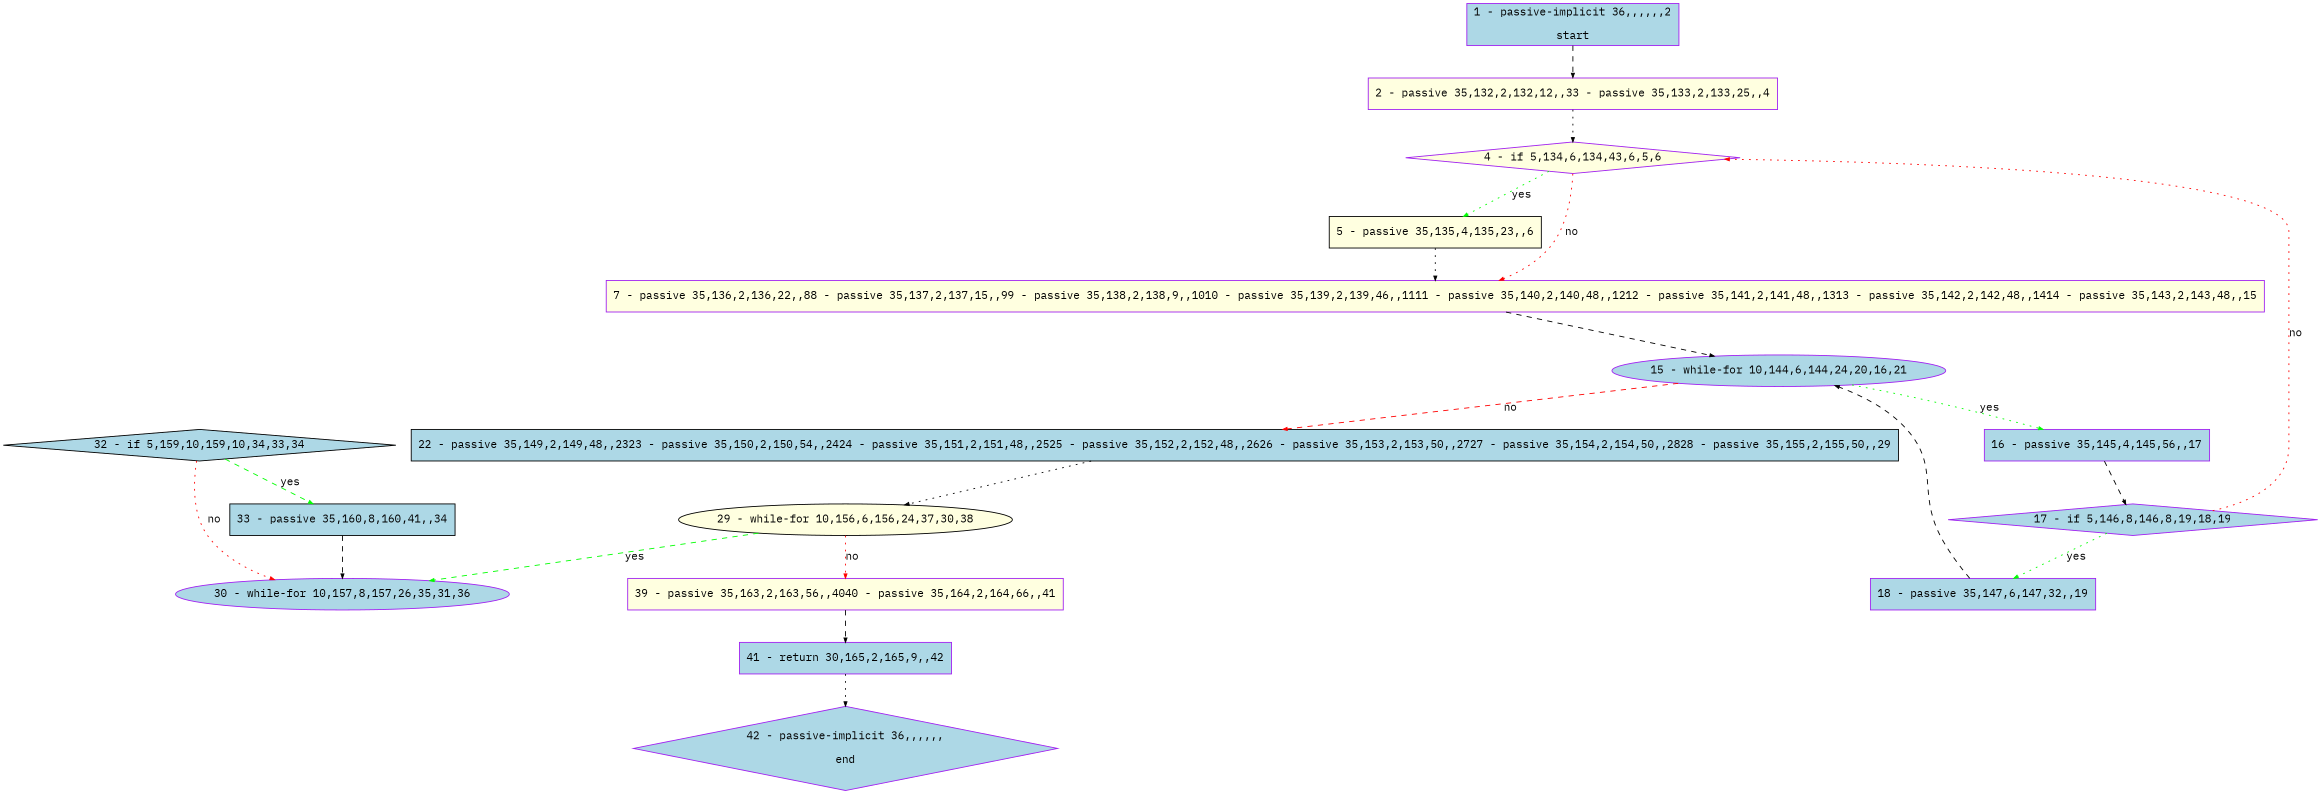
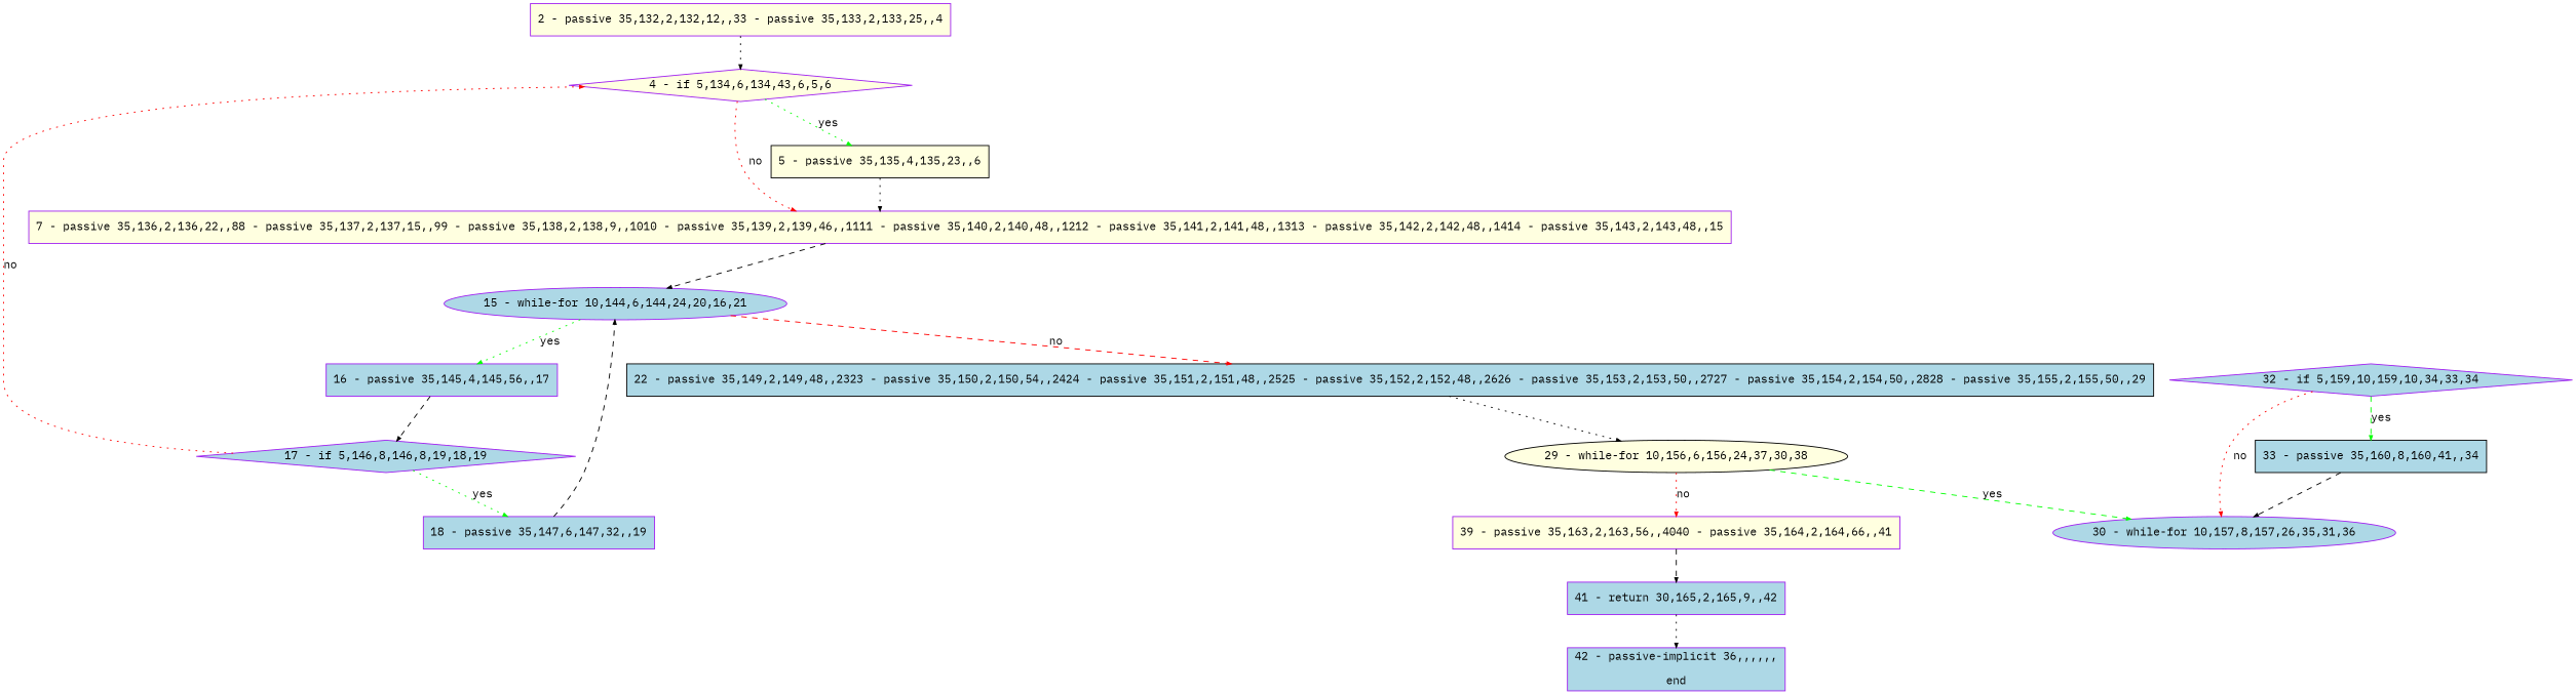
  digraph {
    bgcolor=white
    compound=true
    fillcolor="#FFFFCC"
    fontname="IBM Plex Mono"
    fontsize=12
    pack=true
    packmode=clust
    style="rounded,filled"
    node [color=purple compound=true fillcolor=lightblue fixedsize=false fontname="IBM Plex Mono" fontsize=12 node_initialized=no shape=box style=filled]
    edge [arrowhead=normal arrowsize=0.5 arrowtail=none color="#000000" compound=true dir=forward fontcolor=black fontname="IBM Plex Mono" fontsize=12 style=dotted]
    n1 [fillcolor=lightyellow label="2 - passive 35,132,2,132,12,,33 - passive 35,133,2,133,25,,4"]
    n2 [fillcolor=lightyellow label="4 - if 5,134,6,134,43,6,5,6" shape=diamond]
    n3 [color=black fillcolor=lightyellow label="5 - passive 35,135,4,135,23,,6"]
    n4 [fillcolor=lightyellow label="7 - passive 35,136,2,136,22,,88 - passive 35,137,2,137,15,,99 - passive 35,138,2,138,9,,1010 - passive 35,139,2,139,46,,1111 - passive 35,140,2,140,48,,1212 - passive 35,141,2,141,48,,1313 - passive 35,142,2,142,48,,1414 - passive 35,143,2,143,48,,15"]
-   n5 [label="1 - passive-implicit 36,,,,,,2\n\nstart"]
    n6 [label="15 - while-for 10,144,6,144,24,20,16,21" shape=oval]
    n7 [label="16 - passive 35,145,4,145,56,,17"]
    n8 [color=black label="22 - passive 35,149,2,149,48,,2323 - passive 35,150,2,150,54,,2424 - passive 35,151,2,151,48,,2525 - passive 35,152,2,152,48,,2626 - passive 35,153,2,153,50,,2727 - passive 35,154,2,154,50,,2828 - passive 35,155,2,155,50,,29"]
    n9 [label="17 - if 5,146,8,146,8,19,18,19" shape=diamond]
    n10 [color=black fillcolor=lightyellow label="29 - while-for 10,156,6,156,24,37,30,38" shape=oval]
    n11 [label="18 - passive 35,147,6,147,32,,19"]
    n12 [label="30 - while-for 10,157,8,157,26,35,31,36" shape=oval]
    n13 [fillcolor=lightyellow label="39 - passive 35,163,2,163,56,,4040 - passive 35,164,2,164,66,,41"]
    n14 [label="41 - return 30,165,2,165,9,,42"]
-   n15 [label="42 - passive-implicit 36,,,,,,\n\nend" shape=diamond]
-   n16 [color=black label="32 - if 5,159,10,159,10,34,33,34" shape=diamond]
+   n15 [label="42 - passive-implicit 36,,,,,,\n\nend"]
+   n16 [label="32 - if 5,159,10,159,10,34,33,34" shape=diamond]
    n17 [color=black label="33 - passive 35,160,8,160,41,,34"]
    n1 -> n2
    n2 -> n3 [color="#00ff00" label=yes]
    n2 -> n4 [color="#ff0000" label=no]
    n3 -> n4
    n4 -> n6 [style=dashed]
-   n5 -> n1 [style=dashed]
    n6 -> n7 [color="#00ff00" label=yes]
    n6 -> n8 [color="#ff0000" label=no style=dashed]
    n7 -> n9 [style=dashed]
    n8 -> n10
    n9 -> n2 [color="#ff0000" label=no]
    n9 -> n11 [color="#00ff00" label=yes]
    n10 -> n12 [color="#00ff00" label=yes style=dashed]
    n10 -> n13 [color="#ff0000" label=no]
    n11 -> n6 [style=dashed]
    n13 -> n14 [style=dashed]
    n14 -> n15
    n16 -> n12 [color="#ff0000" label=no]
    n16 -> n17 [color="#00ff00" label=yes style=dashed]
    n17 -> n12 [style=dashed]
  }
